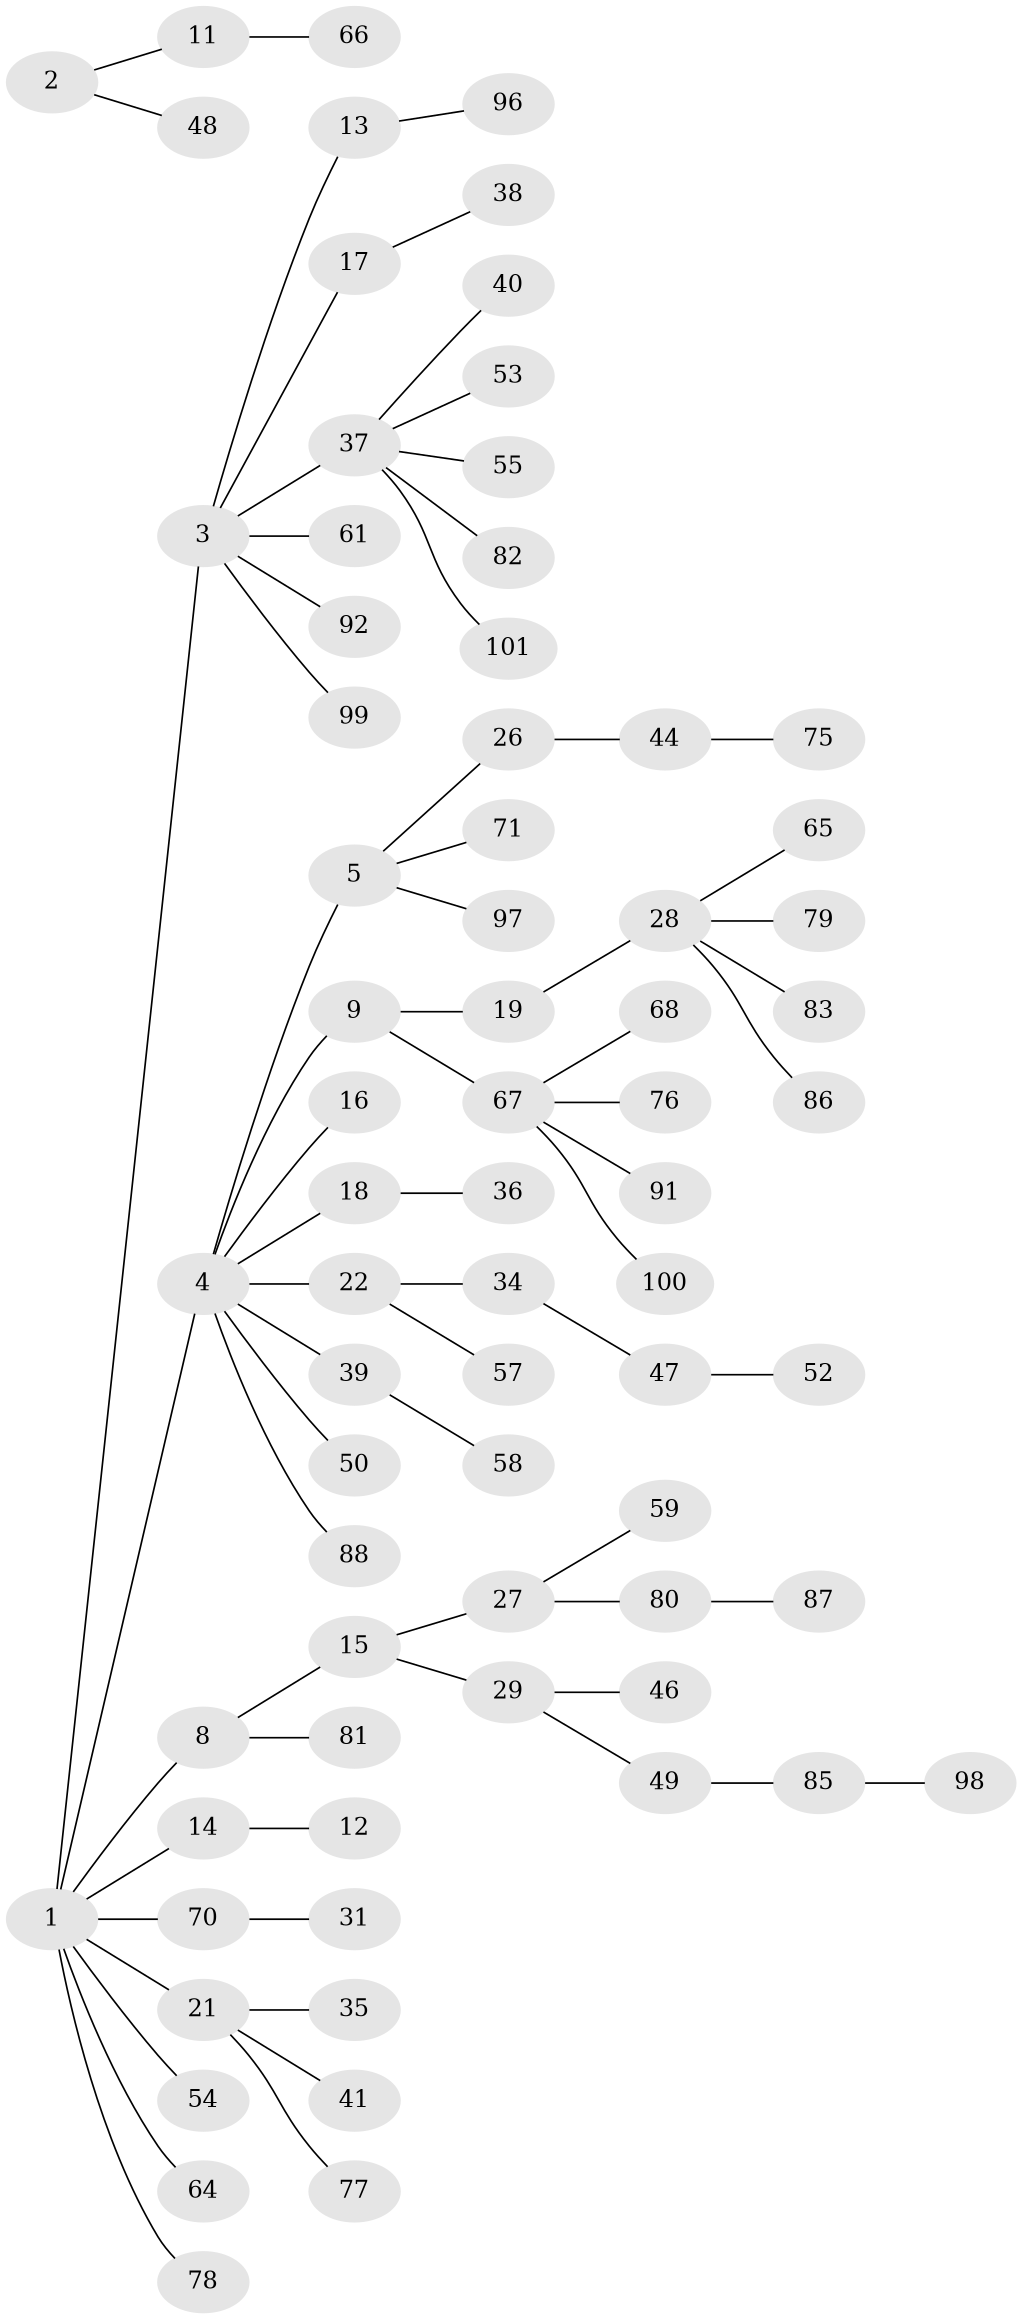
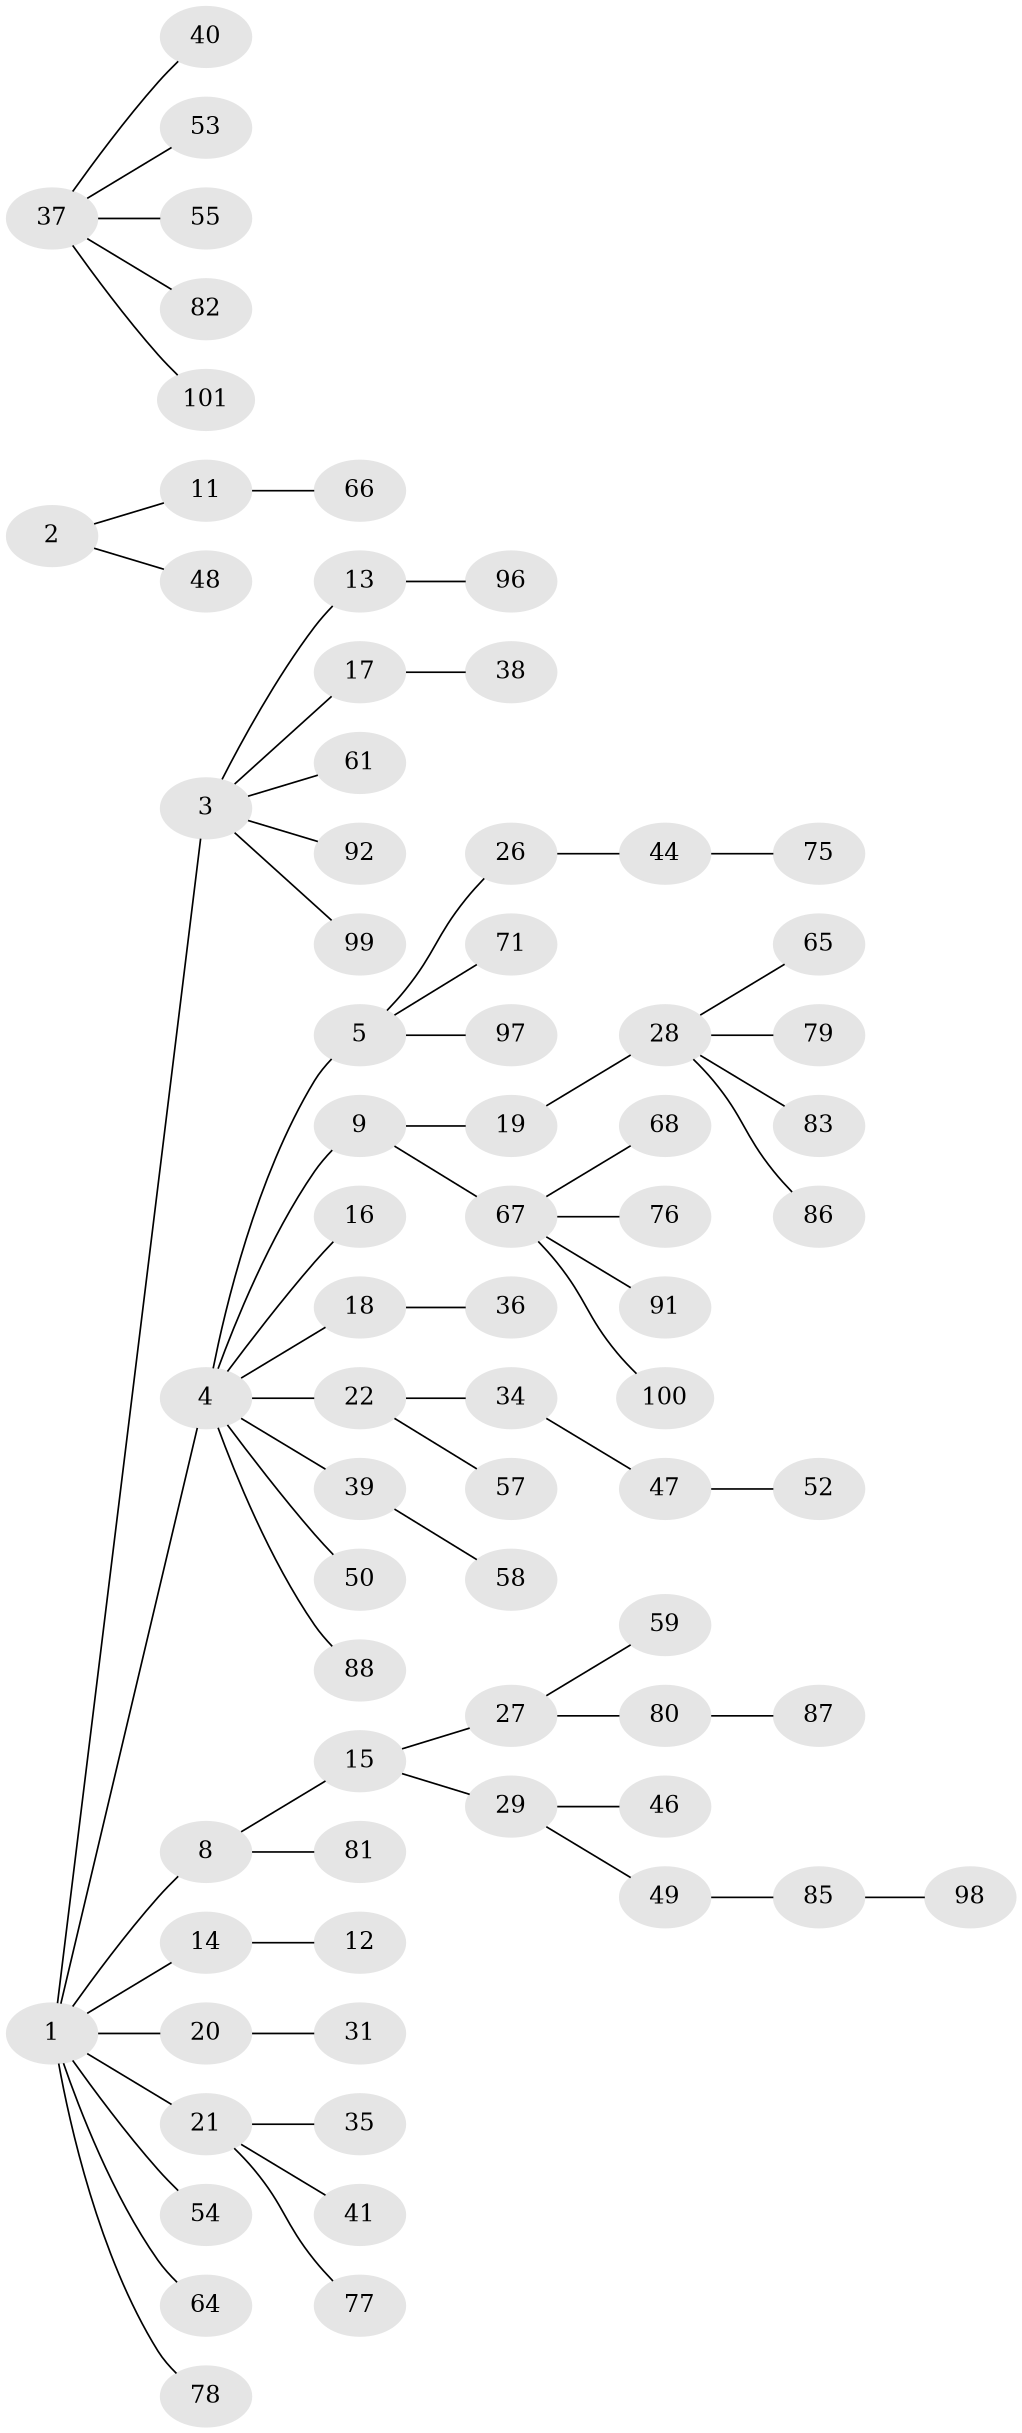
  graph {
    rankdir=LR
    node [color=gray90 style=filled]
    1 [super="+7"]
    3 [super="+42"]
    4 [super="+6"]
    8 [super="+12"]
    14 [super="+74"]
-   20 [label=70]
+   20
    21 [super="+32"]
    54
    64
    78
    2 [super="+43"]
    11 [super="+62"]
    48
    13 [super="+70"]
    17 [super="+95"]
    37 [super="+45"]
    61
    92
    99
    5 [super="+10"]
    9
    16
    18 [super="+24"]
    22
    39 [super="+51"]
    50
    88
    15 [super="+23"]
    81
    n30 [label=12]
    31 [super="+60"]
    35 [super="+56"]
    41
    77
    66
    96
    38
    40
    53
    55
    82
    101
    26
    71
    97
    19 [super="+25"]
    67 [super="+73"]
    36
    34 [super="+69"]
    57 [super="+93"]
    58
    44 [super="+90"]
    27
    29 [super="+30"]
    28 [super="+33"]
    68
    76
    91
    100
    59
    80
    46 [super="+63"]
    49
    65
    79
    83
    86
    47 [super="+84"]
    75
    87
    85 [super="+94"]
    52 [super="+89"]
    98
    1 -- 3
    1 -- 4
    1 -- 8
    1 -- 14
    1 -- 20
    1 -- 21
    1 -- 54
    1 -- 64
    1 -- 78
    3 -- 13
    3 -- 17
-   3 -- 37
    3 -- 61
    3 -- 92
    3 -- 99
    4 -- 5
    4 -- 9
    4 -- 16
    4 -- 18
    4 -- 22
    4 -- 39
    4 -- 50
    4 -- 88
    8 -- 15
    8 -- 81
    14 -- n30
    20 -- 31
    21 -- 35
    21 -- 41
    21 -- 77
    2 -- 11
    2 -- 48
    11 -- 66
    13 -- 96
    17 -- 38
    37 -- 40
    37 -- 53
    37 -- 55
    37 -- 82
    37 -- 101
    5 -- 26
    5 -- 71
    5 -- 97
    9 -- 19
    9 -- 67
    18 -- 36
    22 -- 34
    22 -- 57
    39 -- 58
    15 -- 27
    15 -- 29
    26 -- 44
    19 -- 28
    67 -- 68
    67 -- 76
    67 -- 91
    67 -- 100
    34 -- 47
    44 -- 75
    27 -- 59
    27 -- 80
    29 -- 46
    29 -- 49
    28 -- 65
    28 -- 79
    28 -- 83
    28 -- 86
    80 -- 87
    49 -- 85
    47 -- 52
    85 -- 98
  }
